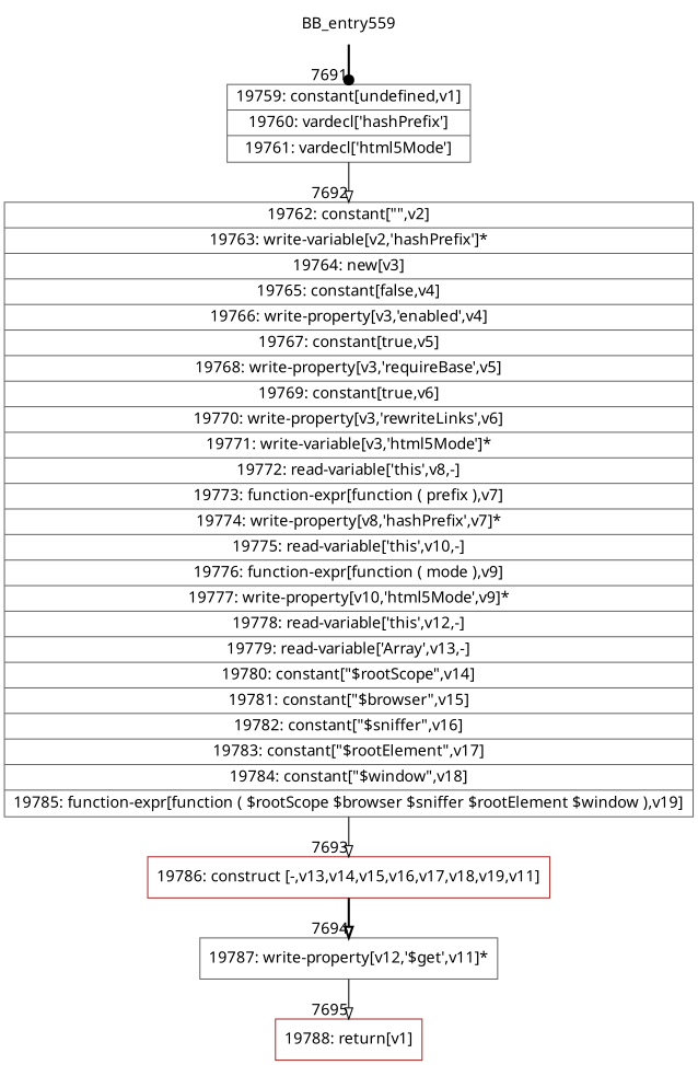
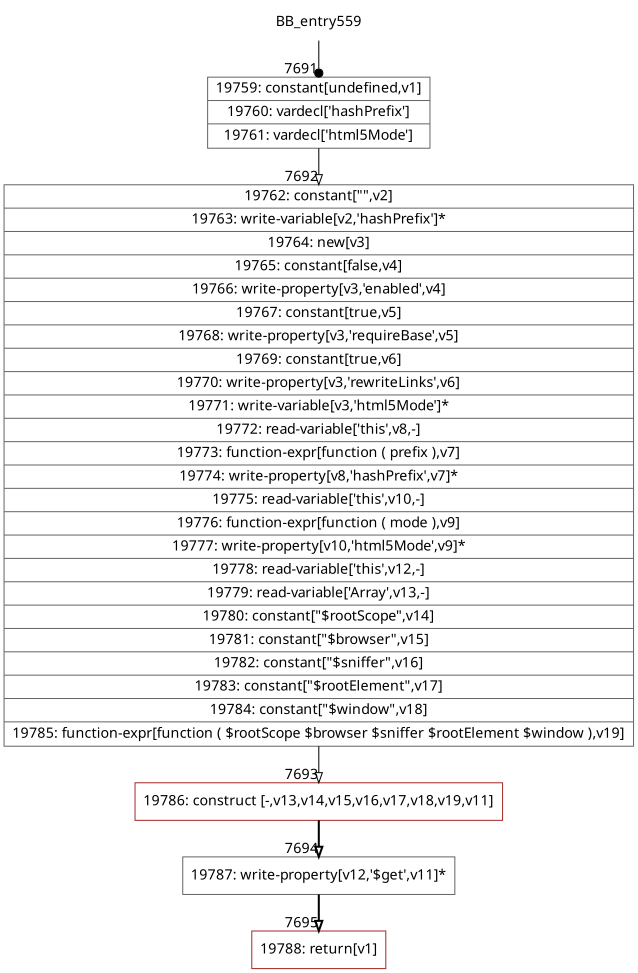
  digraph {
    fontname="Noto Sans"
    rankdir=TD
    node [color=brown fontname="Noto Sans" shape=record]
    edge [arrowhead=onormal fontname="Noto Sans" headport=n style=solid tailport=s]
    BB_entry559 [shape=none]
    n2 [color=gray40 label="{19759: constant[undefined,v1]|19760: vardecl['hashPrefix']|19761: vardecl['html5Mode']}"]
    n3 [color=gray40 label="{19762: constant[\"\",v2]|19763: write-variable[v2,'hashPrefix']*|19764: new[v3]|19765: constant[false,v4]|19766: write-property[v3,'enabled',v4]|19767: constant[true,v5]|19768: write-property[v3,'requireBase',v5]|19769: constant[true,v6]|19770: write-property[v3,'rewriteLinks',v6]|19771: write-variable[v3,'html5Mode']*|19772: read-variable['this',v8,-]|19773: function-expr[function ( prefix ),v7]|19774: write-property[v8,'hashPrefix',v7]*|19775: read-variable['this',v10,-]|19776: function-expr[function ( mode ),v9]|19777: write-property[v10,'html5Mode',v9]*|19778: read-variable['this',v12,-]|19779: read-variable['Array',v13,-]|19780: constant[\"$rootScope\",v14]|19781: constant[\"$browser\",v15]|19782: constant[\"$sniffer\",v16]|19783: constant[\"$rootElement\",v17]|19784: constant[\"$window\",v18]|19785: function-expr[function ( $rootScope $browser $sniffer $rootElement $window ),v19]}"]
    n4 [label="{19786: construct [-,v13,v14,v15,v16,v17,v18,v19,v11]}"]
    n5 [color=gray40 label="{19787: write-property[v12,'$get',v11]*}"]
    n6 [label="{19788: return[v1]}"]
-   BB_entry559 -> n2 [arrowhead=dot headlabel="    7691" style=bold]
+   BB_entry559 -> n2 [arrowhead=dot headlabel="    7691"]
    n2 -> n3 [headlabel="      7692"]
    n3 -> n4 [headlabel="      7693"]
    n4 -> n5 [headlabel="      7694" style=bold]
-   n5 -> n6 [headlabel="      7695"]
+   n5 -> n6 [headlabel="      7695" style=bold]
  }
